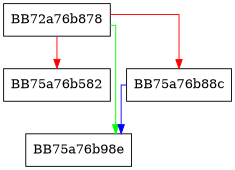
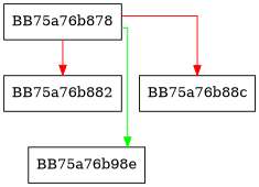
  digraph {
    splines=ortho
    node [shape=box]
    edge [color=red]
    n1 [label=BB75a76b98e]
-   BB75a76b878 [label=BB72a76b878]
-   BB75a76b882 [label=BB75a76b582]
+   BB75a76b878
+   BB75a76b882
    BB75a76b88c
    BB75a76b878 -> n1 [color=green]
    BB75a76b878 -> BB75a76b882
    BB75a76b878 -> BB75a76b88c
-   BB75a76b88c -> n1 [color=blue]
  }
